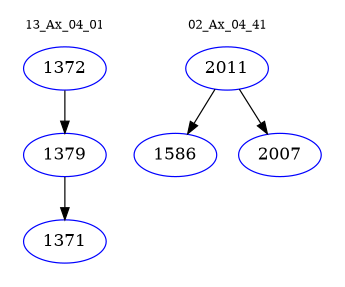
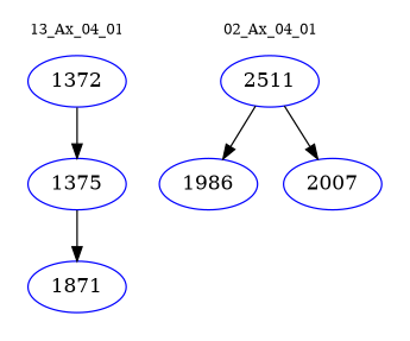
  digraph {
    node [color=blue]
    edge [color=black]
    n1 [label=1372]
-   n2 [label=1371]
-   n3 [label=1379]
-   n4 [label=2011]
-   n5 [label=1586]
+   n2 [label=1871]
+   n3 [label=1375]
+   n4 [label=2511]
+   n5 [label=1986]
    n6 [label=2007]
    subgraph cluster_1 {
      color=white
      fontsize=10
      label="13_Ax_04_01"
      n1
      n2
      n3
    }
    subgraph cluster_2 {
      color=white
      fontsize=10
-     label="02_Ax_04_41"
+     label="02_Ax_04_01"
      n4
      n5
      n6
    }
    n1 -> n3
    n3 -> n2
    n4 -> n5
    n4 -> n6
  }
